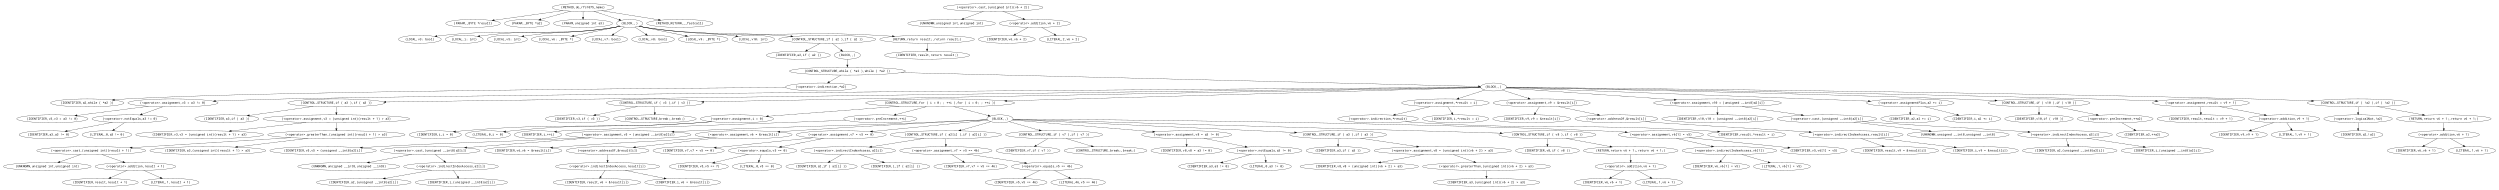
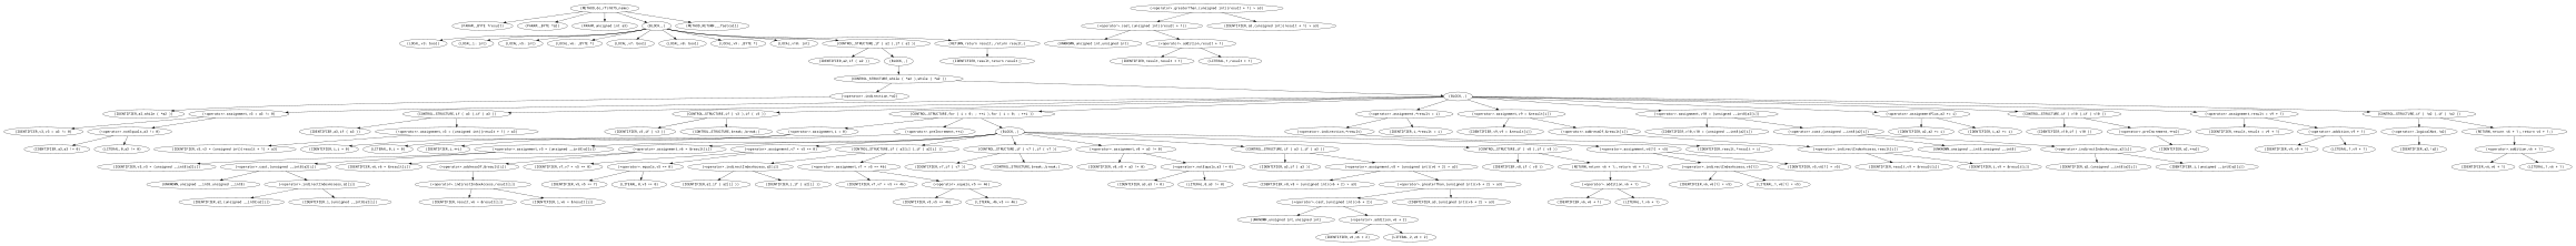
  digraph {
    fontname="Roboto Mono"
    node [fontname="Roboto Mono"]
    edge [fontname="Roboto Mono"]
    n1 [label="(METHOD,do_rfc1075_name)"]
    n2 [label="(PARAM,_BYTE *result)"]
    n3 [label="(PARAM,_BYTE *a2)"]
    n4 [label="(PARAM,unsigned int a3)"]
    n5 [label="(BLOCK,,)"]
    n6 [label="(METHOD_RETURN,__fastcall)"]
    n7 [label="(LOCAL,v3: bool)"]
    n8 [label="(LOCAL,i: int)"]
    n9 [label="(LOCAL,v5: int)"]
    n10 [label="(LOCAL,v6: _BYTE *)"]
    n11 [label="(LOCAL,v7: bool)"]
    n12 [label="(LOCAL,v8: bool)"]
    n13 [label="(LOCAL,v9: _BYTE *)"]
    n14 [label="(LOCAL,v10: int)"]
    n15 [label="(CONTROL_STRUCTURE,if ( a2 ),if ( a2 ))"]
    n16 [label="(RETURN,return result;,return result;)"]
    n17 [label="(IDENTIFIER,a2,if ( a2 ))"]
    n18 [label="(BLOCK,,)"]
    n19 [label="(IDENTIFIER,result,return result;)"]
    n20 [label="(CONTROL_STRUCTURE,while ( *a2 ),while ( *a2 ))"]
    n21 [label="(<operator>.indirection,*a2)"]
    n22 [label="(BLOCK,,)"]
    n23 [label="(IDENTIFIER,a2,while ( *a2 ))"]
    n24 [label="(<operator>.assignment,v3 = a3 != 0)"]
    n25 [label="(CONTROL_STRUCTURE,if ( a3 ),if ( a3 ))"]
    n26 [label="(CONTROL_STRUCTURE,if ( v3 ),if ( v3 ))"]
    n27 [label="(CONTROL_STRUCTURE,for ( i = 0; ; ++i ),for ( i = 0; ; ++i ))"]
    n28 [label="(<operator>.assignment,*result = i)"]
    n29 [label="(<operator>.assignment,v9 = &result[i])"]
    n30 [label="(<operator>.assignment,v10 = (unsigned __int8)a2[i])"]
    n31 [label="(<operator>.assignmentPlus,a2 += i)"]
    n32 [label="(CONTROL_STRUCTURE,if ( v10 ),if ( v10 ))"]
    n33 [label="(<operator>.assignment,result = v9 + 1)"]
    n34 [label="(CONTROL_STRUCTURE,if ( !a2 ),if ( !a2 ))"]
    n35 [label="(IDENTIFIER,v3,v3 = a3 != 0)"]
    n36 [label="(<operator>.notEquals,a3 != 0)"]
    n37 [label="(IDENTIFIER,a3,if ( a3 ))"]
    n38 [label="(<operator>.assignment,v3 = (unsigned int)(result + 1) > a3)"]
    n39 [label="(IDENTIFIER,v3,if ( v3 ))"]
    n40 [label="(CONTROL_STRUCTURE,break;,break;)"]
    n41 [label="(<operator>.assignment,i = 0)"]
    n42 [label="(<operator>.preIncrement,++i)"]
    n43 [label="(BLOCK,,)"]
    n44 [label="(<operator>.indirection,*result)"]
    n45 [label="(IDENTIFIER,i,*result = i)"]
    n46 [label="(IDENTIFIER,v9,v9 = &result[i])"]
    n47 [label="(<operator>.addressOf,&result[i])"]
    n48 [label="(IDENTIFIER,v10,v10 = (unsigned __int8)a2[i])"]
    n49 [label="(<operator>.cast,(unsigned __int8)a2[i])"]
    n50 [label="(IDENTIFIER,a2,a2 += i)"]
    n51 [label="(IDENTIFIER,i,a2 += i)"]
    n52 [label="(IDENTIFIER,v10,if ( v10 ))"]
    n53 [label="(<operator>.preIncrement,++a2)"]
    n54 [label="(IDENTIFIER,result,result = v9 + 1)"]
    n55 [label="(<operator>.addition,v9 + 1)"]
    n56 [label="(<operator>.logicalNot,!a2)"]
    n57 [label="(RETURN,return v6 + 1;,return v6 + 1;)"]
    n58 [label="(IDENTIFIER,a3,a3 != 0)"]
    n59 [label="(LITERAL,0,a3 != 0)"]
    n60 [label="(IDENTIFIER,v3,v3 = (unsigned int)(result + 1) > a3)"]
    n61 [label="(<operator>.greaterThan,(unsigned int)(result + 1) > a3)"]
    n62 [label="(<operator>.cast,(unsigned int)(result + 1))"]
    n63 [label="(IDENTIFIER,a3,(unsigned int)(result + 1) > a3)"]
    n64 [label="(UNKNOWN,unsigned int,unsigned int)"]
    n65 [label="(<operator>.addition,result + 1)"]
    n66 [label="(IDENTIFIER,result,result + 1)"]
    n67 [label="(LITERAL,1,result + 1)"]
    n68 [label="(IDENTIFIER,i,i = 0)"]
    n69 [label="(LITERAL,0,i = 0)"]
    n70 [label="(IDENTIFIER,i,++i)"]
    n71 [label="(<operator>.assignment,v5 = (unsigned __int8)a2[i])"]
    n72 [label="(<operator>.assignment,v6 = &result[i])"]
    n73 [label="(<operator>.assignment,v7 = v5 == 0)"]
    n74 [label="(CONTROL_STRUCTURE,if ( a2[i] ),if ( a2[i] ))"]
    n75 [label="(CONTROL_STRUCTURE,if ( v7 ),if ( v7 ))"]
    n76 [label="(<operator>.assignment,v8 = a3 != 0)"]
    n77 [label="(CONTROL_STRUCTURE,if ( a3 ),if ( a3 ))"]
    n78 [label="(CONTROL_STRUCTURE,if ( v8 ),if ( v8 ))"]
    n79 [label="(<operator>.assignment,v6[1] = v5)"]
    n80 [label="(IDENTIFIER,v5,v5 = (unsigned __int8)a2[i])"]
    n81 [label="(<operator>.cast,(unsigned __int8)a2[i])"]
    n82 [label="(IDENTIFIER,v6,v6 = &result[i])"]
    n83 [label="(<operator>.addressOf,&result[i])"]
    n84 [label="(IDENTIFIER,v7,v7 = v5 == 0)"]
    n85 [label="(<operator>.equals,v5 == 0)"]
    n86 [label="(<operator>.indirectIndexAccess,a2[i])"]
    n87 [label="(<operator>.assignment,v7 = v5 == 46)"]
    n88 [label="(IDENTIFIER,v7,if ( v7 ))"]
    n89 [label="(CONTROL_STRUCTURE,break;,break;)"]
    n90 [label="(IDENTIFIER,v8,v8 = a3 != 0)"]
    n91 [label="(<operator>.notEquals,a3 != 0)"]
    n92 [label="(IDENTIFIER,a3,if ( a3 ))"]
    n93 [label="(<operator>.assignment,v8 = (unsigned int)(v6 + 2) > a3)"]
    n94 [label="(IDENTIFIER,v8,if ( v8 ))"]
    n95 [label="(RETURN,return v6 + 1;,return v6 + 1;)"]
    n96 [label="(<operator>.indirectIndexAccess,v6[1])"]
    n97 [label="(IDENTIFIER,v5,v6[1] = v5)"]
    n98 [label="(UNKNOWN,unsigned __int8,unsigned __int8)"]
    n99 [label="(<operator>.indirectIndexAccess,a2[i])"]
    n100 [label="(IDENTIFIER,a2,(unsigned __int8)a2[i])"]
    n101 [label="(IDENTIFIER,i,(unsigned __int8)a2[i])"]
    n102 [label="(<operator>.indirectIndexAccess,result[i])"]
    n103 [label="(IDENTIFIER,result,v6 = &result[i])"]
    n104 [label="(IDENTIFIER,i,v6 = &result[i])"]
    n105 [label="(IDENTIFIER,v5,v5 == 7)"]
    n106 [label="(LITERAL,0,v5 == 0)"]
    n107 [label="(IDENTIFIER,a2,if ( a2[i] ))"]
    n108 [label="(IDENTIFIER,i,if ( a2[i] ))"]
    n109 [label="(IDENTIFIER,v7,v7 = v5 == 46)"]
    n110 [label="(<operator>.equals,v5 == 46)"]
    n111 [label="(IDENTIFIER,v5,v5 == 46)"]
    n112 [label="(LITERAL,46,v5 == 46)"]
    n113 [label="(IDENTIFIER,a3,a3 != 0)"]
    n114 [label="(LITERAL,0,a3 != 0)"]
    n115 [label="(IDENTIFIER,v8,v8 = (unsigned int)(v6 + 2) > a3)"]
    n116 [label="(<operator>.greaterThan,(unsigned int)(v6 + 2) > a3)"]
    n117 [label="(<operator>.cast,(unsigned int)(v6 + 2))"]
    n118 [label="(IDENTIFIER,a3,(unsigned int)(v6 + 2) > a3)"]
    n119 [label="(UNKNOWN,unsigned int,unsigned int)"]
    n120 [label="(<operator>.addition,v6 + 2)"]
    n121 [label="(IDENTIFIER,v6,v6 + 2)"]
    n122 [label="(LITERAL,2,v6 + 2)"]
    n123 [label="(<operator>.addition,v6 + 1)"]
    n124 [label="(IDENTIFIER,v6,v6 + 1)"]
    n125 [label="(LITERAL,1,v6 + 1)"]
    n126 [label="(IDENTIFIER,v6,v6[1] = v5)"]
    n127 [label="(LITERAL,1,v6[1] = v5)"]
    n128 [label="(IDENTIFIER,result,*result = i)"]
    n129 [label="(<operator>.indirectIndexAccess,result[i])"]
    n130 [label="(IDENTIFIER,result,v9 = &result[i])"]
    n131 [label="(IDENTIFIER,i,v9 = &result[i])"]
    n132 [label="(UNKNOWN,unsigned __int8,unsigned __int8)"]
    n133 [label="(<operator>.indirectIndexAccess,a2[i])"]
    n134 [label="(IDENTIFIER,a2,(unsigned __int8)a2[i])"]
    n135 [label="(IDENTIFIER,i,(unsigned __int8)a2[i])"]
    n136 [label="(IDENTIFIER,a2,++a2)"]
    n137 [label="(IDENTIFIER,v9,v9 + 1)"]
    n138 [label="(LITERAL,1,v9 + 1)"]
    n139 [label="(IDENTIFIER,a2,!a2)"]
    n140 [label="(<operator>.addition,v6 + 1)"]
    n141 [label="(IDENTIFIER,v6,v6 + 1)"]
    n142 [label="(LITERAL,1,v6 + 1)"]
    n1 -> n2
    n1 -> n3
    n1 -> n4
    n1 -> n5
    n1 -> n6
    n5 -> n7
    n5 -> n8
    n5 -> n9
    n5 -> n10
    n5 -> n11
    n5 -> n12
    n5 -> n13
    n5 -> n14
    n5 -> n15
    n5 -> n16
    n15 -> n17
    n15 -> n18
    n16 -> n19
    n18 -> n20
    n20 -> n21
    n20 -> n22
    n21 -> n23
    n22 -> n24
    n22 -> n25
    n22 -> n26
    n22 -> n27
    n22 -> n28
    n22 -> n29
    n22 -> n30
    n22 -> n31
    n22 -> n32
    n22 -> n33
    n22 -> n34
    n24 -> n35
    n24 -> n36
    n25 -> n37
    n25 -> n38
    n26 -> n39
    n26 -> n40
    n27 -> n41
    n27 -> n42
    n27 -> n43
    n28 -> n44
    n28 -> n45
    n29 -> n46
    n29 -> n47
    n30 -> n48
    n30 -> n49
    n31 -> n50
    n31 -> n51
    n32 -> n52
    n32 -> n53
    n33 -> n54
    n33 -> n55
    n34 -> n56
    n34 -> n57
    n36 -> n58
    n36 -> n59
    n38 -> n60
-   n38 -> n61
    n41 -> n68
    n41 -> n69
    n42 -> n70
    n43 -> n71
    n43 -> n72
    n43 -> n73
    n43 -> n74
    n43 -> n75
    n43 -> n76
    n43 -> n77
    n43 -> n78
    n43 -> n79
    n44 -> n128
    n47 -> n129
    n49 -> n132
    n49 -> n133
    n53 -> n136
    n55 -> n137
    n55 -> n138
    n56 -> n139
    n57 -> n140
    n61 -> n62
    n61 -> n63
    n62 -> n64
    n62 -> n65
    n65 -> n66
    n65 -> n67
    n71 -> n80
    n71 -> n81
    n72 -> n82
    n72 -> n83
    n73 -> n84
    n73 -> n85
    n74 -> n86
    n74 -> n87
    n75 -> n88
    n75 -> n89
    n76 -> n90
    n76 -> n91
    n77 -> n92
    n77 -> n93
    n78 -> n94
    n78 -> n95
    n79 -> n96
    n79 -> n97
    n81 -> n98
    n81 -> n99
    n83 -> n102
    n85 -> n105
    n85 -> n106
    n86 -> n107
    n86 -> n108
    n87 -> n109
    n87 -> n110
    n91 -> n113
    n91 -> n114
    n93 -> n115
    n93 -> n116
    n95 -> n123
    n96 -> n126
    n96 -> n127
    n99 -> n100
    n99 -> n101
    n102 -> n103
    n102 -> n104
    n110 -> n111
    n110 -> n112
+   n116 -> n117
    n116 -> n118
    n117 -> n119
    n117 -> n120
    n120 -> n121
    n120 -> n122
    n123 -> n124
    n123 -> n125
    n129 -> n130
    n129 -> n131
    n133 -> n134
    n133 -> n135
    n140 -> n141
    n140 -> n142
  }
